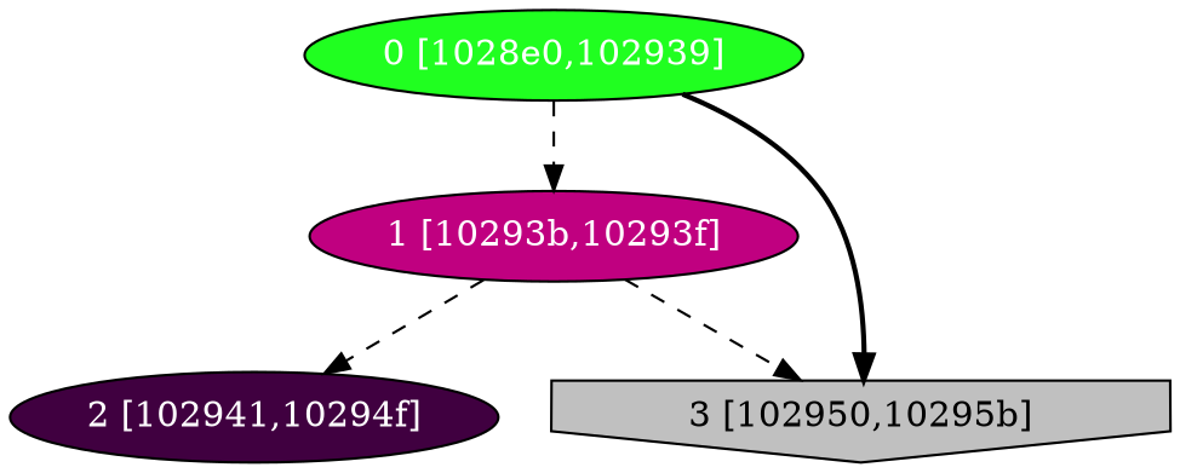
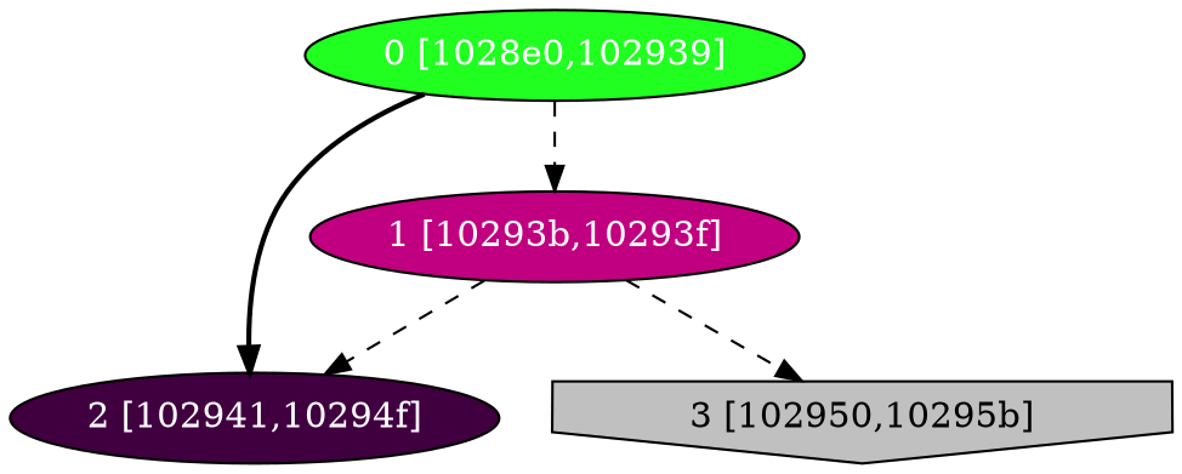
  digraph {
    node [fontcolor="#ffffff" shape=oval style=filled]
    edge [style=dashed]
    n1 [fillcolor="#20FF20" label="0 [1028e0,102939]"]
    n2 [fillcolor="#C00080" label="1 [10293b,10293f]"]
    n3 [fillcolor="#400040" label="2 [102941,10294f]"]
    n4 [fillcolor="#C0C0C0" fontcolor="#000000" label="3 [102950,10295b]" shape=invhouse]
    n1 -> n2
-   n1 -> n4 [style=bold]
+   n1 -> n3 [style=bold]
    n2 -> n3
    n2 -> n4
  }
